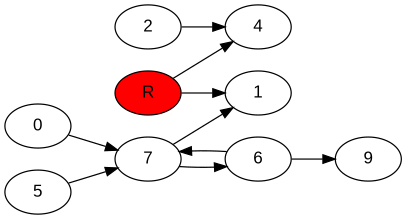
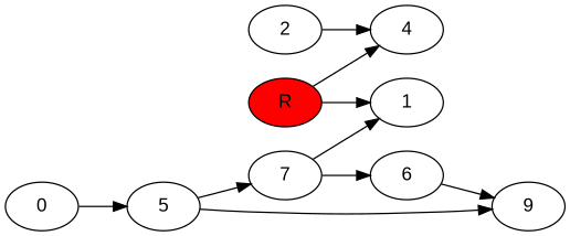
  digraph {
    fontname="Liberation Sans"
    rankdir=LR
    node [fontname="Liberation Sans"]
    edge [fontname="Liberation Sans"]
    2
    4
    n3 [label=0]
    5
    7
    9
    6
    1
    R [fillcolor="#ff0000" style=filled]
    2 -> 4
-   n3 -> 7
+   n3 -> 5
    5 -> 7
+   5 -> 9
    7 -> 6
    7 -> 1
-   6 -> 7
    6 -> 9
    R -> 4
    R -> 1
  }
